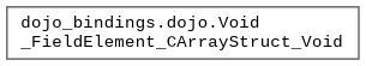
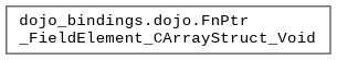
  digraph {
    rankdir=LR
    fontname="Liberation Mono"
-   n1 [color=grey40 fillcolor=white fontname="Liberation Mono" fontsize=10 height=0.2 label="dojo_bindings.dojo.Void\l_FieldElement_CArrayStruct_Void" shape=box style=filled width=0.4]
+   n1 [color=grey40 fillcolor=white fontname="Liberation Mono" fontsize=10 height=0.2 label="dojo_bindings.dojo.FnPtr\l_FieldElement_CArrayStruct_Void" shape=box style=filled width=0.4]
  }
